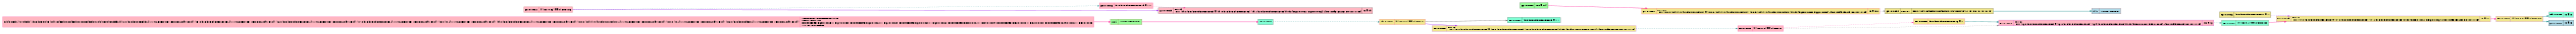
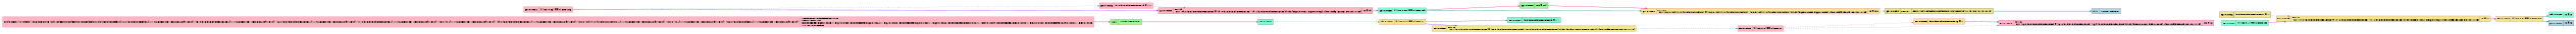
  digraph {
    fontname="DejaVu Sans"
    rankdir=LR
    node [color=deeppink fillcolor=khaki fontname="DejaVu Sans" shape=record style=filled]
    edge [color=teal fontname="DejaVu Sans" style=bold]
    n1 [color=brown fillcolor=palegreen label="{46\:\ ?|MTH_ENTER_BLOCK\l}"]
    n2 [color=black fillcolor=aquamarine label="{48\:\ 0x0000}"]
    n3 [label="{49\:\ 0x0002|if ((r11 & 1) == 0) goto L4\l}"]
    n4 [color=black fillcolor=aquamarine label="{50\:\ 0x0004|java.lang.CharSequence r5 = \", \"\l}"]
    n5 [color=purple label="{51\:\ 0x0008|PHI: r5 \l  PHI: (r5v1 java.lang.CharSequence) = (r5v0 java.lang.CharSequence), (r5v3 java.lang.CharSequence) binds: [B:49:0x0002, B:50:0x0004] A[DONT_GENERATE, DONT_INLINE]\l}"]
    n6 [fillcolor=lightpink label="{52\:\ 0x000c|if ((r11 & 2) == 0) goto L7\l}"]
    n7 [label="{53\:\ 0x000e|java.lang.CharSequence r6 = \"\"\l}"]
    n8 [color=purple fillcolor=lightpink label="{54\:\ 0x0011|PHI: r6 \l  PHI: (r6v1 java.lang.CharSequence) = (r6v0 java.lang.CharSequence), (r6v9 java.lang.CharSequence) binds: [B:52:0x000c, B:53:0x000e] A[DONT_GENERATE, DONT_INLINE]\l|r12 = r6\l}"]
    n9 [color=brown fillcolor=aquamarine label="{55\:\ 0x0014|if ((r11 & 4) == 0) goto L10\l}"]
    n10 [color=purple label="{57\:\ 0x0019|PHI: r7 \l  PHI: (r7v1 java.lang.CharSequence) = (r7v0 java.lang.CharSequence), (r7v4 java.lang.CharSequence) binds: [B:55:0x0014, B:56:0x0016] A[DONT_GENERATE, DONT_INLINE]\l|r0 = r7\l}"]
    n11 [color=black label="{56\:\ 0x0016|java.lang.CharSequence r7 = \"\"\l}"]
    n12 [color=purple label="{58\:\ 0x001c|if ((r11 & 8) == 0) goto L22\l}"]
    n13 [fillcolor=aquamarine label="{59\:\ 0x001e|r1 = \-1\l}"]
    n14 [color=black fillcolor=lightblue label="{60\:\ 0x0021|r1 = r8\l}"]
    n15 [color=brown fillcolor=lightpink label="{62\:\ 0x0024|if ((r11 & 16) == 0) goto L16\l}"]
    n16 [fillcolor=lightpink label="{63\:\ 0x0026|java.lang.CharSequence r9 = \"...\"\l}"]
    n17 [color=black fillcolor=lightpink label="{64\:\ 0x002b|PHI: r9 \l  PHI: (r9v1 java.lang.CharSequence) = (r9v0 java.lang.CharSequence), (r9v4 java.lang.CharSequence) binds: [B:62:0x0024, B:63:0x0026] A[DONT_GENERATE, DONT_INLINE]\l|r2 = r9\l}"]
+   n18 [fillcolor=aquamarine label="{65\:\ 0x002e|if ((r11 & 32) == 0) goto L19\l}"]
    n19 [color=black fillcolor=palegreen label="{66\:\ 0x0030|r10 = null\l}"]
    n20 [label="{67\:\ 0x0031|PHI: r10 \l  PHI: (r10v1 kotlin.jvm.functions.Function1) = (r10v0 kotlin.jvm.functions.Function1), (r10v3 kotlin.jvm.functions.Function1) binds: [B:65:0x002e, B:66:0x0030] A[DONT_GENERATE, DONT_INLINE]\l|r3 = r10\l}"]
    n21 [color=black label="{68\:\ 0x003d|RETURN\l|return kotlin.collections.CollectionsKt.joinToString(r4, r5, r12, r0, r1, r2, r3)\l}"]
    n22 [color=brown fillcolor=lightblue label="{47\:\ ?|MTH_EXIT_BLOCK\l}"]
    n23 [fillcolor=lightpink label="{public static \/* synthetic *\/ java.lang.String kotlin.collections.CollectionsKt___CollectionsKt.joinToString$default((r4v0 java.lang.Iterable A[IMMUTABLE_TYPE, METHOD_ARGUMENT]), (r5v0 java.lang.CharSequence A[IMMUTABLE_TYPE, METHOD_ARGUMENT]), (r6v0 java.lang.CharSequence A[IMMUTABLE_TYPE, METHOD_ARGUMENT]), (r7v0 java.lang.CharSequence A[IMMUTABLE_TYPE, METHOD_ARGUMENT]), (r8v0 int A[IMMUTABLE_TYPE, METHOD_ARGUMENT]), (r9v0 java.lang.CharSequence A[IMMUTABLE_TYPE, METHOD_ARGUMENT]), (r10v0 kotlin.jvm.functions.Function1 A[IMMUTABLE_TYPE, METHOD_ARGUMENT]), (r11v0 int A[IMMUTABLE_TYPE, METHOD_ARGUMENT]), (r12v0 java.lang.Object A[IMMUTABLE_TYPE, METHOD_ARGUMENT]))  | METHOD_CANDIDATE_FOR_INLINE\lUSE_LINES_HINTS\lCROSS_EDGE: B:65:0x002e \-\> B:67:0x0031, CROSS_EDGE: B:62:0x0024 \-\> B:64:0x002b, CROSS_EDGE: B:60:0x0021 \-\> B:61:0x0022, CROSS_EDGE: B:55:0x0014 \-\> B:57:0x0019, CROSS_EDGE: B:52:0x000c \-\> B:54:0x0011, CROSS_EDGE: B:49:0x0002 \-\> B:51:0x0008\lINLINE_NOT_NEEDED\l}"]
    n1 -> n2 [color=deeppink]
    n2 -> n3 [style=dashed]
    n3 -> n4 [color=gray40]
    n3 -> n5 [color=purple]
    n5 -> n6 [style=dashed]
    n6 -> n7 [color=deeppink style=dashed]
    n6 -> n8 [color=gray40 style=dashed]
    n7 -> n8
-   n8 -> n9 [style=dashed]
    n9 -> n10 [color=deeppink]
    n10 -> n12 [color=deeppink]
    n11 -> n10 [color=purple style=dashed]
    n12 -> n13
    n12 -> n14
    n15 -> n16 [style=dashed]
    n15 -> n17 [color=purple]
    n16 -> n17 [color=deeppink style=dashed]
+   n17 -> n18 [color=purple]
+   n18 -> n19 [color=deeppink]
+   n18 -> n20
    n19 -> n20 [color=deeppink]
    n20 -> n21 [color=gray40 style=dashed]
    n21 -> n22
    n23 -> n1 [color=deeppink]
  }
